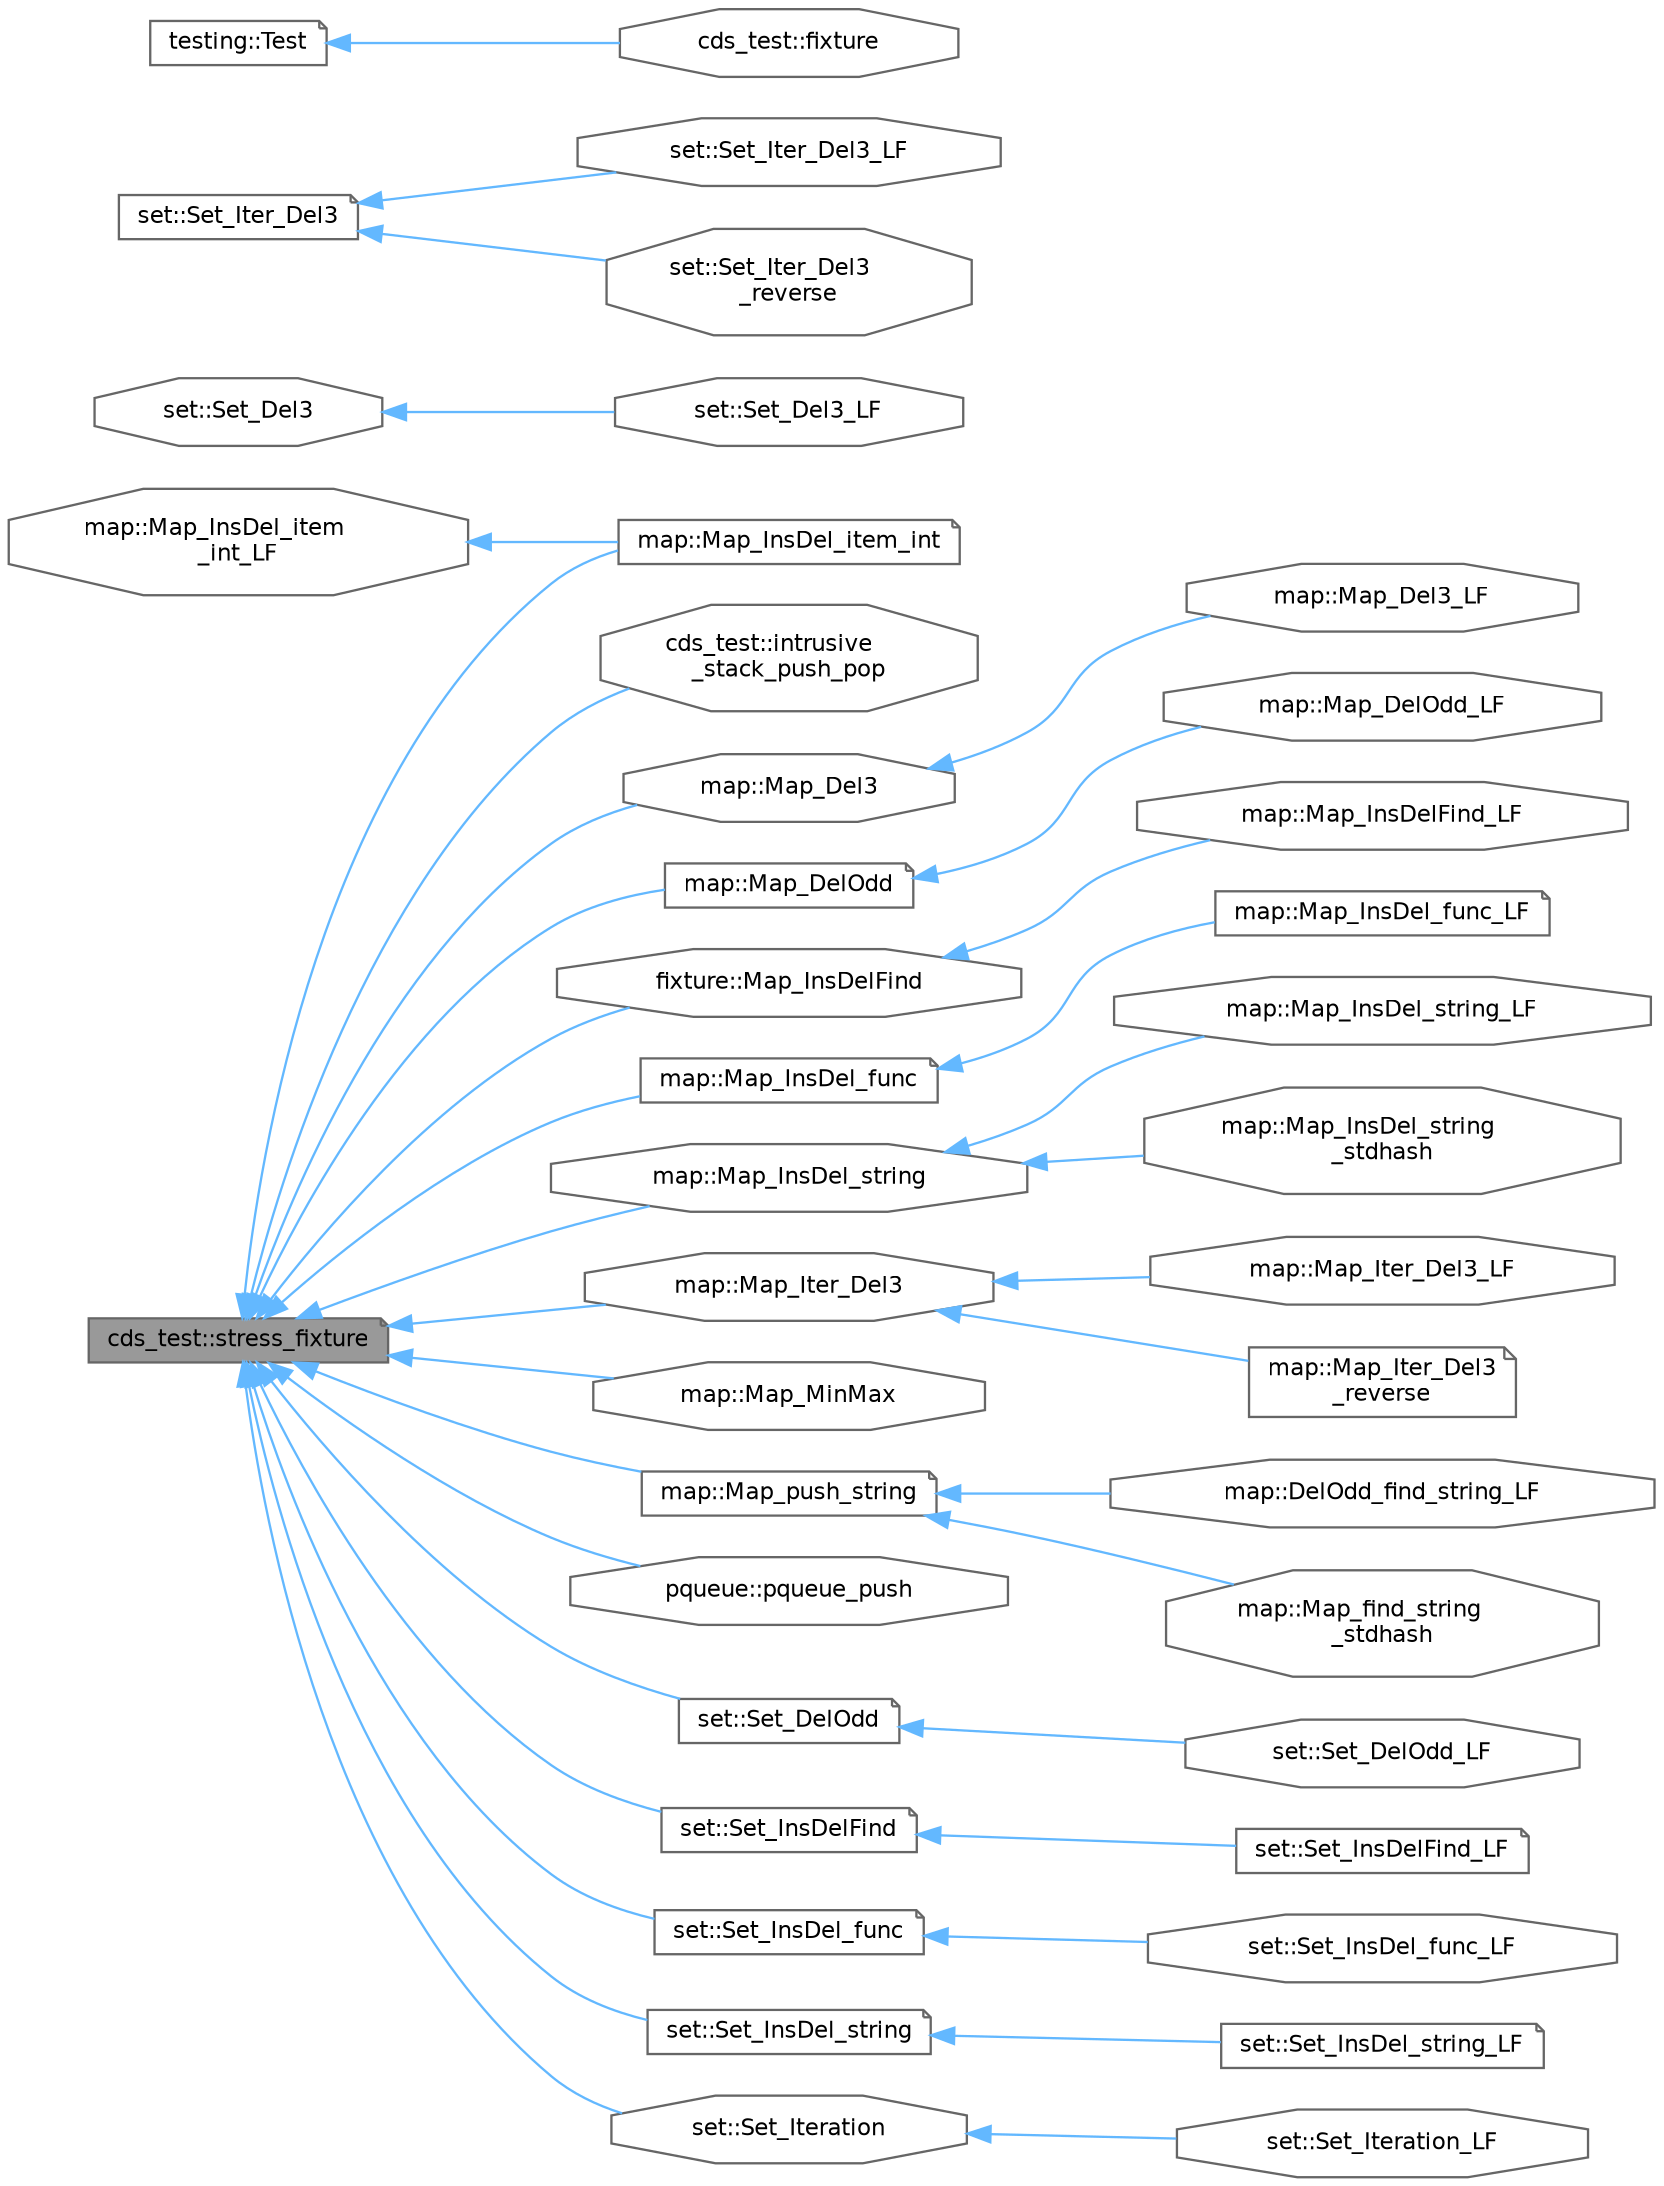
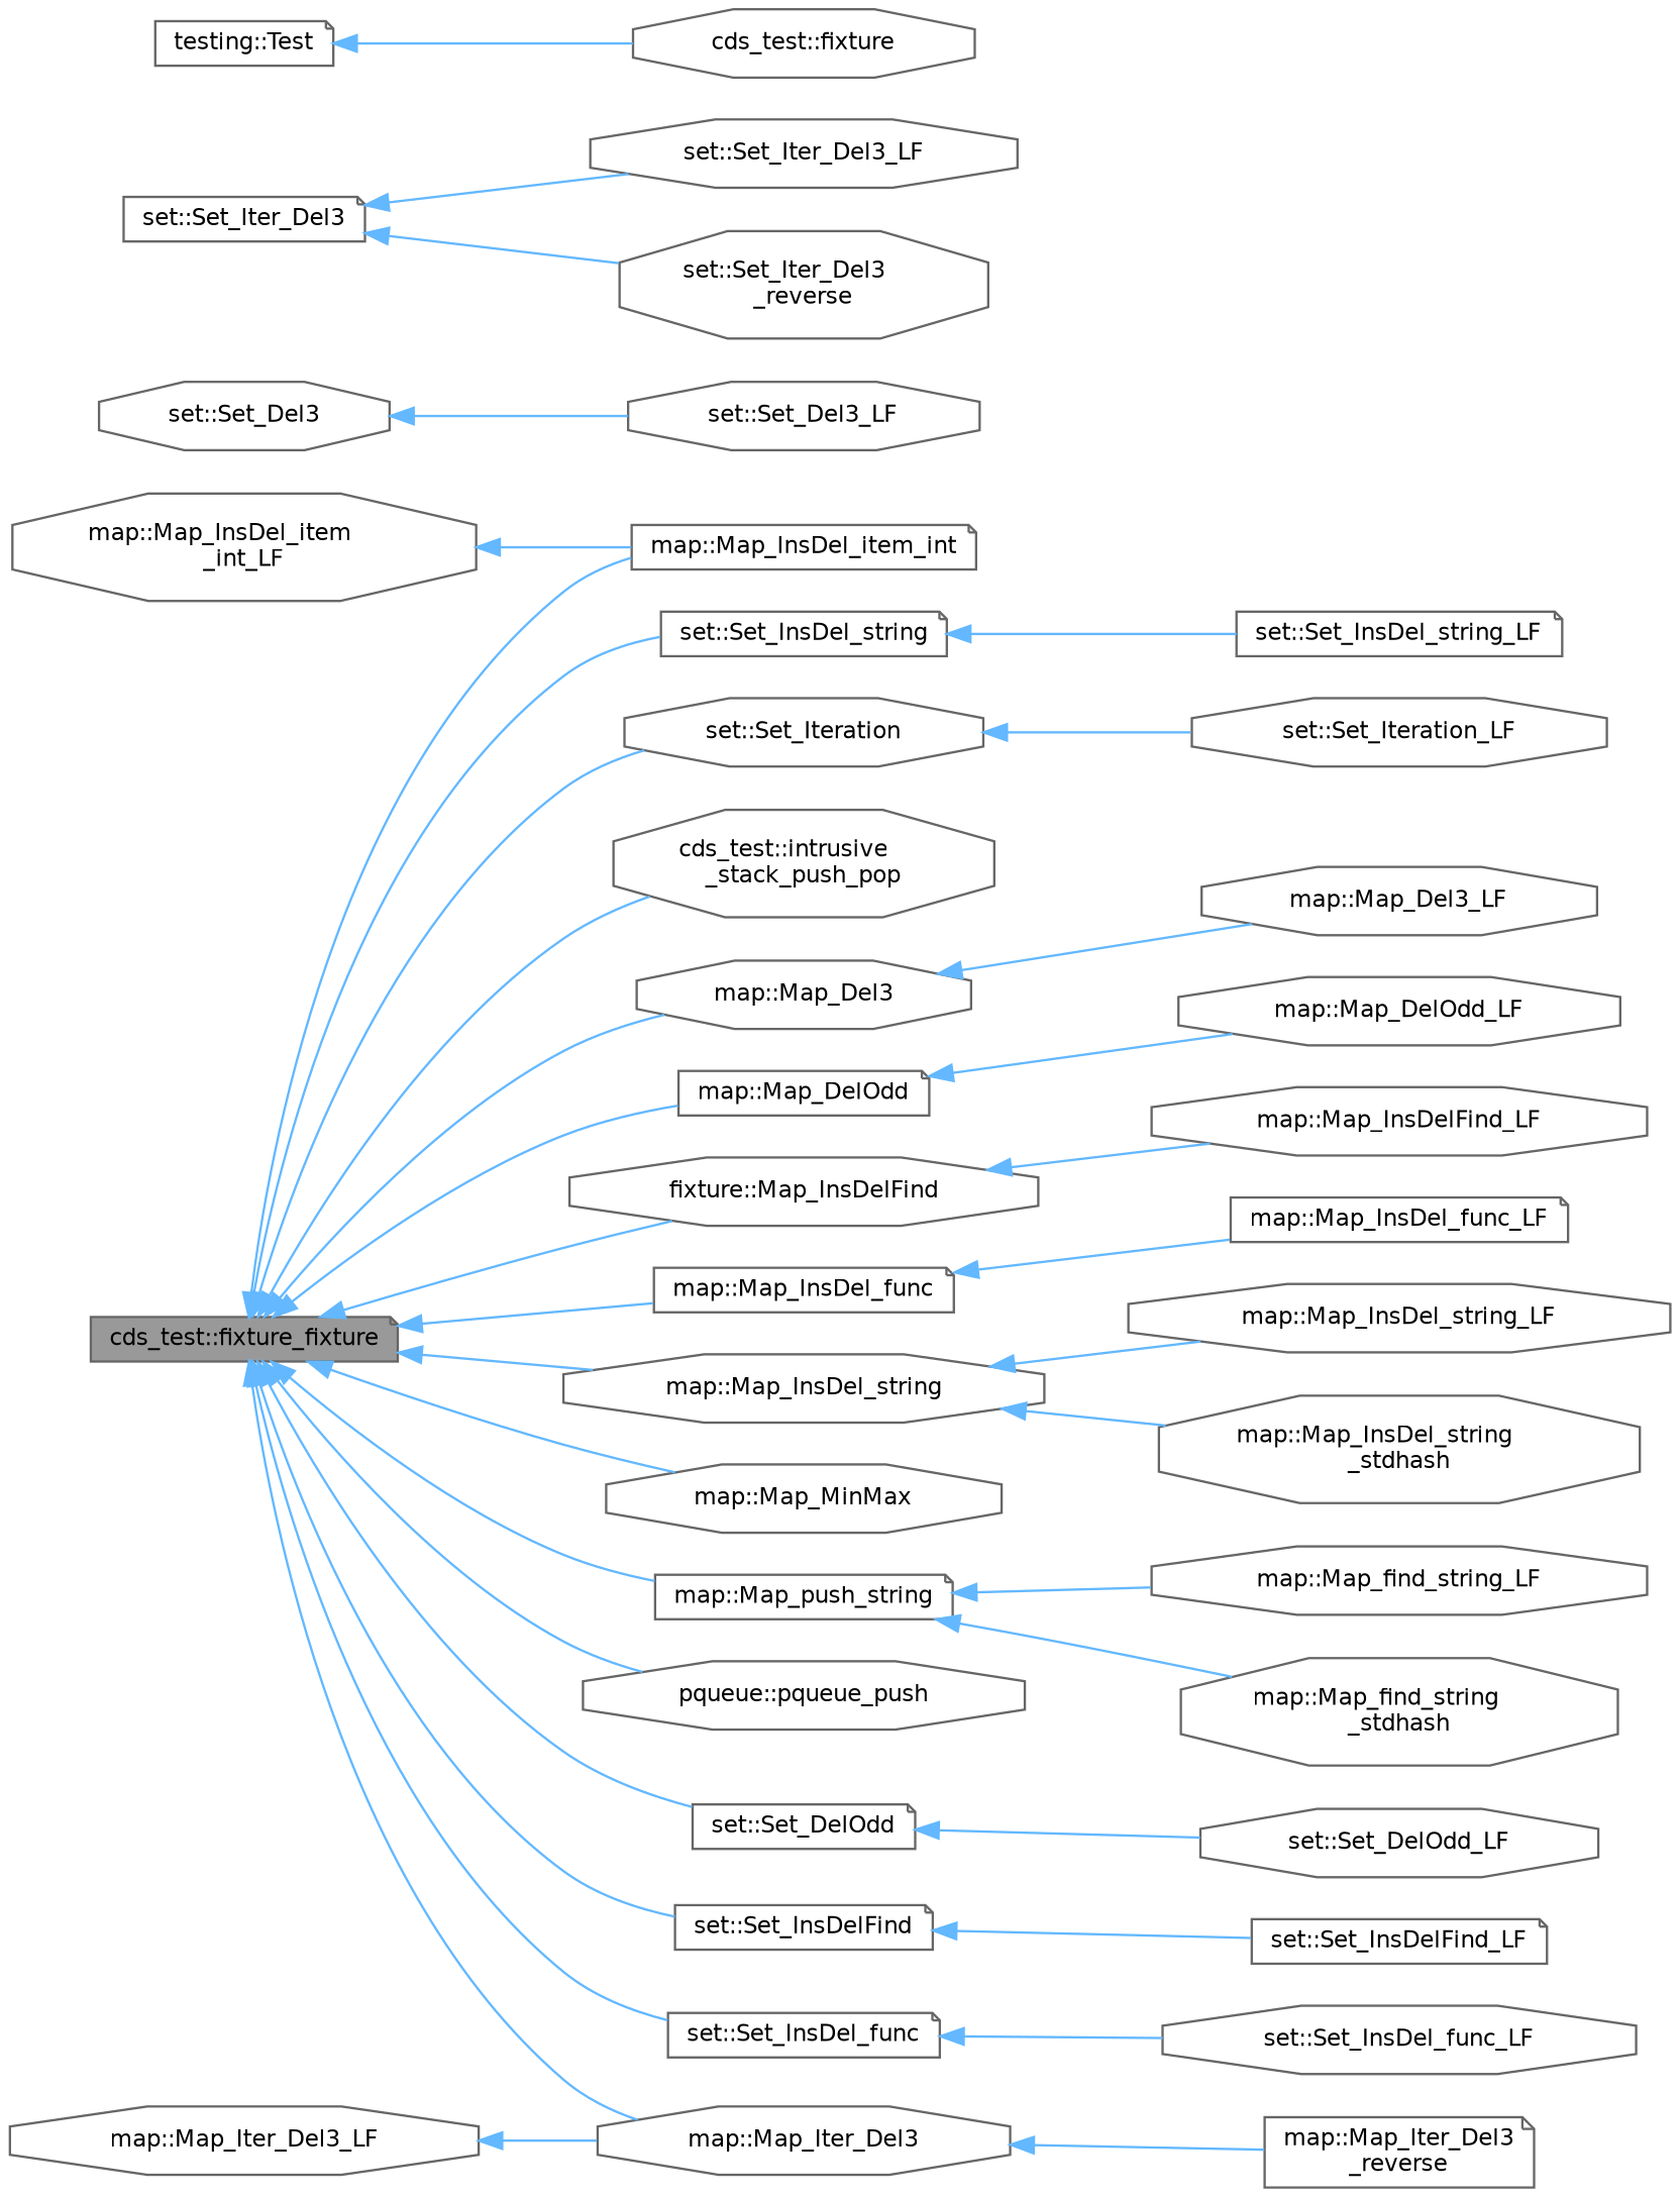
  digraph {
    rankdir=LR
    node [color=gray40 fillcolor=white fontname=Helvetica fontsize=10 shape=octagon style=filled]
    edge [color=steelblue1 dir=back fontname=Helvetica fontsize=10 labelfontname=Helvetica labelfontsize=10 style=solid]
-   n1 [fillcolor=grey60 fontcolor=black height=0.2 label="cds_test::stress_fixture" shape=note width=0.4]
+   n1 [fillcolor=grey60 fontcolor=black height=0.2 label="cds_test::fixture_fixture" shape=note width=0.4]
    n2 [height=0.2 label="cds_test::intrusive\l_stack_push_pop" width=0.4]
    n3 [height=0.2 label="map::Map_Del3" width=0.4]
    n4 [height=0.2 label="map::Map_DelOdd" shape=note width=0.4]
    n5 [height=0.2 label="fixture::Map_InsDelFind" width=0.4]
    n6 [height=0.2 label="map::Map_InsDel_func" shape=note width=0.4]
    n7 [height=0.2 label="map::Map_InsDel_item_int" shape=note width=0.4]
    n8 [height=0.2 label="map::Map_InsDel_string" width=0.4]
    n9 [height=0.2 label="map::Map_Iter_Del3" width=0.4]
    n10 [height=0.2 label="map::Map_MinMax" width=0.4]
    n11 [height=0.2 label="map::Map_push_string" shape=note width=0.4]
    n12 [height=0.2 label="pqueue::pqueue_push" width=0.4]
    n13 [height=0.2 label="set::Set_DelOdd" shape=note width=0.4]
    n14 [height=0.2 label="set::Set_InsDelFind" shape=note width=0.4]
    n15 [height=0.2 label="set::Set_InsDel_func" shape=note width=0.4]
    n16 [height=0.2 label="set::Set_InsDel_string" shape=note width=0.4]
    n17 [height=0.2 label="set::Set_Iteration" width=0.4]
    n18 [height=0.2 label="map::Map_Del3_LF" width=0.4]
    n19 [height=0.2 label="map::Map_DelOdd_LF" width=0.4]
    n20 [height=0.2 label="map::Map_InsDelFind_LF" width=0.4]
    n21 [height=0.2 label="map::Map_InsDel_func_LF" shape=note width=0.4]
    n22 [height=0.2 label="map::Map_InsDel_string_LF" width=0.4]
    n23 [height=0.2 label="map::Map_InsDel_string\l_stdhash" width=0.4]
    n24 [height=0.2 label="map::Map_Iter_Del3_LF" width=0.4]
    n25 [height=0.2 label="map::Map_Iter_Del3\l_reverse" shape=note width=0.4]
-   n26 [height=0.2 label="map::DelOdd_find_string_LF" width=0.4]
+   n26 [height=0.2 label="map::Map_find_string_LF" width=0.4]
    n27 [height=0.2 label="map::Map_find_string\l_stdhash" width=0.4]
    n28 [height=0.2 label="set::Set_Del3" width=0.4]
    n29 [height=0.2 label="set::Set_Del3_LF" width=0.4]
    n30 [height=0.2 label="set::Set_DelOdd_LF" width=0.4]
    n31 [height=0.2 label="set::Set_InsDelFind_LF" shape=note width=0.4]
    n32 [height=0.2 label="set::Set_InsDel_func_LF" width=0.4]
    n33 [height=0.2 label="set::Set_InsDel_string_LF" shape=note width=0.4]
    n34 [height=0.2 label="set::Set_Iter_Del3" shape=note width=0.4]
    n35 [height=0.2 label="set::Set_Iter_Del3_LF" width=0.4]
    n36 [height=0.2 label="set::Set_Iter_Del3\l_reverse" width=0.4]
    n37 [height=0.2 label="set::Set_Iteration_LF" width=0.4]
    n38 [height=0.2 label="cds_test::fixture" width=0.4]
    n39 [height=0.2 label="testing::Test" shape=note width=0.4]
    n40 [height=0.2 label="map::Map_InsDel_item\l_int_LF" width=0.4]
    n1 -> n2
    n1 -> n3
    n1 -> n4
    n1 -> n5
    n1 -> n6
    n1 -> n7
    n1 -> n8
    n1 -> n9
    n1 -> n10
    n1 -> n11
    n1 -> n12
    n1 -> n13
    n1 -> n14
    n1 -> n15
    n1 -> n16
    n1 -> n17
    n3 -> n18
    n4 -> n19
    n5 -> n20
    n6 -> n21
    n8 -> n22
    n8 -> n23
-   n9 -> n24
+   n24 -> n9
    n9 -> n25
    n11 -> n26
    n11 -> n27
    n13 -> n30
    n14 -> n31
    n15 -> n32
    n16 -> n33
    n17 -> n37
    n28 -> n29
    n34 -> n35
    n34 -> n36
    n39 -> n38
    n40 -> n7
  }
